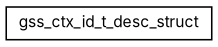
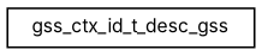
  digraph {
    rankdir=LR
    fontname=Inter
-   n1 [color=black fillcolor=white fontname=Inter fontsize=10 height=0.2 label=gss_ctx_id_t_desc_struct shape=record style=filled width=0.4]
+   n1 [color=black fillcolor=white fontname=Inter fontsize=10 height=0.2 label=gss_ctx_id_t_desc_gss shape=record style=filled width=0.4]
  }
